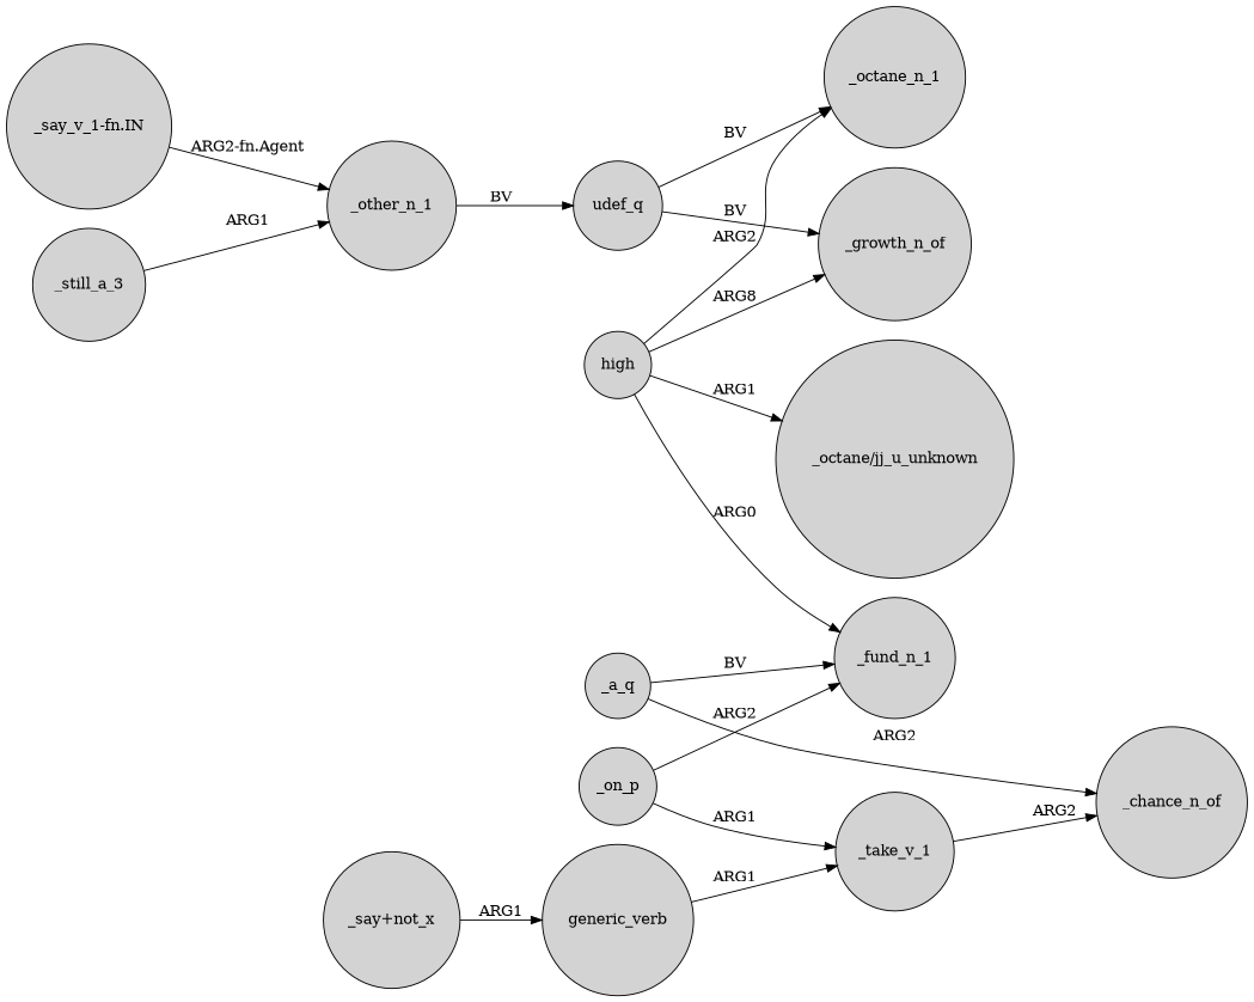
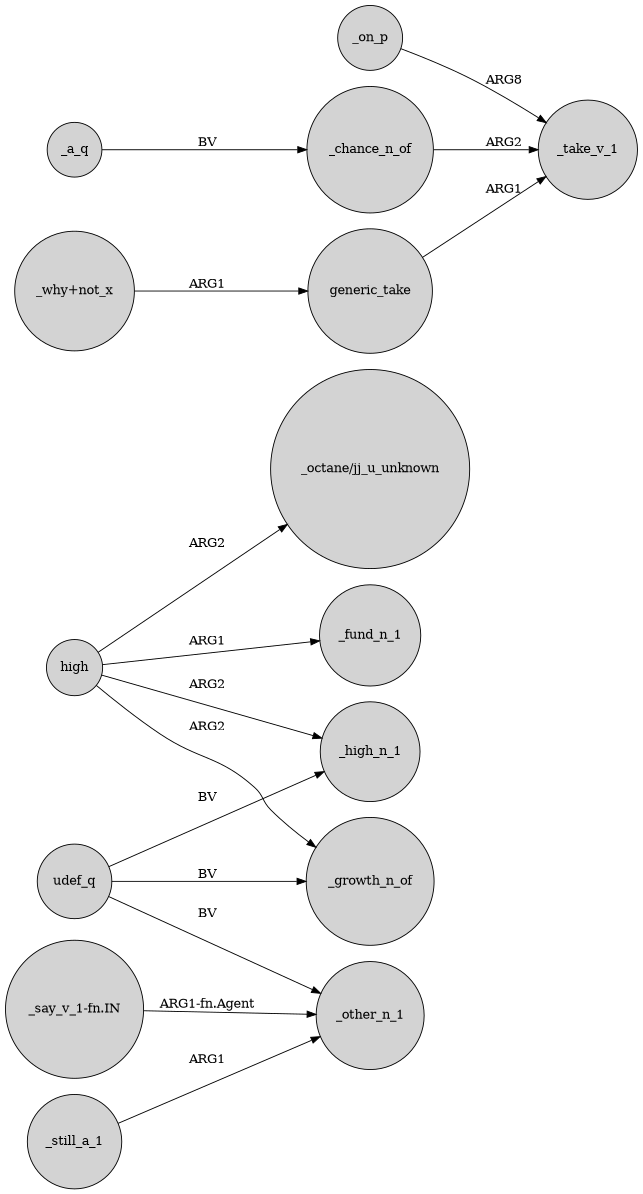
  digraph {
    rankdir=LR
    node [shape=circle style=filled]
    n1 [label=high]
-   _high_n_1 [label=_octane_n_1]
+   _high_n_1
    _fund_n_1
    "_octane/jj_u_unknown"
    _growth_n_of
    _on_p
    _take_v_1
    _chance_n_of
    _a_q
-   "_why+not_x" [label="_say+not_x"]
-   generic_verb
+   "_why+not_x"
+   generic_verb [label=generic_take]
    udef_q
    _other_n_1
    "_say_v_1-fn.IN"
-   _still_a_1 [label=_still_a_3]
+   _still_a_1
    n1 -> _high_n_1 [label=ARG2]
-   n1 -> _fund_n_1 [label=ARG0]
-   n1 -> "_octane/jj_u_unknown" [label=ARG1]
-   n1 -> _growth_n_of [label=ARG8]
-   _on_p -> _fund_n_1 [label=ARG2]
-   _on_p -> _take_v_1 [label=ARG1]
-   _take_v_1 -> _chance_n_of [label=ARG2]
-   _a_q -> _fund_n_1 [label=BV]
-   _a_q -> _chance_n_of [label=ARG2]
+   n1 -> _fund_n_1 [label=ARG1]
+   n1 -> "_octane/jj_u_unknown" [label=ARG2]
+   n1 -> _growth_n_of [label=ARG2]
+   _on_p -> _take_v_1 [label=ARG8]
+   _chance_n_of -> _take_v_1 [label=ARG2]
+   _a_q -> _chance_n_of [label=BV]
    "_why+not_x" -> generic_verb [label=ARG1]
    generic_verb -> _take_v_1 [label=ARG1]
    udef_q -> _high_n_1 [label=BV]
    udef_q -> _growth_n_of [label=BV]
-   _other_n_1 -> udef_q [label=BV]
-   "_say_v_1-fn.IN" -> _other_n_1 [label="ARG2-fn.Agent"]
+   udef_q -> _other_n_1 [label=BV]
+   "_say_v_1-fn.IN" -> _other_n_1 [label="ARG1-fn.Agent"]
    _still_a_1 -> _other_n_1 [label=ARG1]
  }
